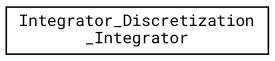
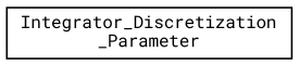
  digraph {
    rankdir=LR
    fontname="Roboto Mono"
-   n1 [color=black fillcolor=white fontname="Roboto Mono" fontsize=10 height=0.2 label="Integrator_Discretization\l_Integrator" shape=record style=filled width=0.4]
+   n1 [color=black fillcolor=white fontname="Roboto Mono" fontsize=10 height=0.2 label="Integrator_Discretization\l_Parameter" shape=record style=filled width=0.4]
  }
